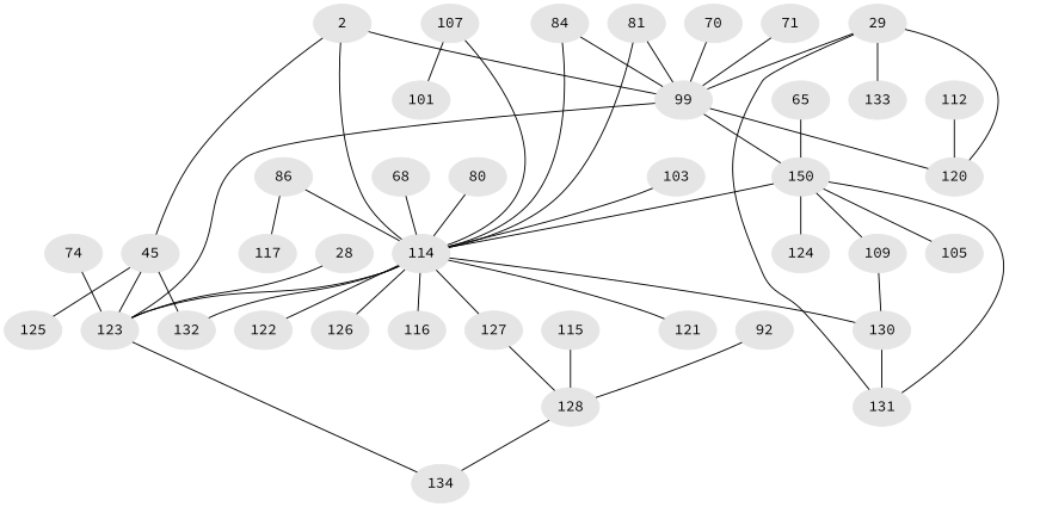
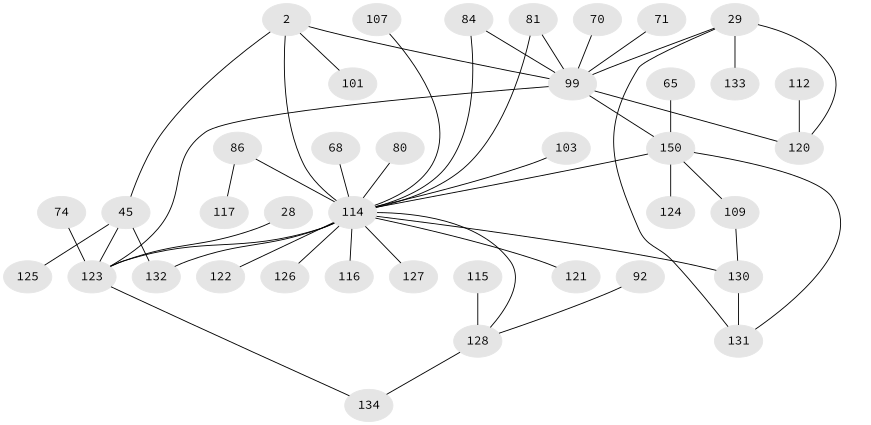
  graph {
    fontname="Source Code Pro"
    node [color=gray90 fontname="Source Code Pro" style=filled]
    edge [fontname="Source Code Pro"]
    45 [super="+7"]
    123 [super="+106+85"]
    125
    132 [super="+94"]
    2
    99 [super="+17+59+64"]
    101
    114 [super="+77+76+111+113"]
    120 [super="+44+108"]
    n10 [label=150 super="+49+73"]
    128 [super="+58+110"]
    130 [super="+9+55"]
    116
    121 [super="+91"]
    122
    126
    127
    134 [super="+67+119"]
    28
    29
    131 [super="+118"]
    133 [super="+129"]
-   105
    109 [super="+102"]
    124
    65
    68
    70
    71
    74
    80
    81 [super="+24"]
    84 [super="+56"]
    86 [super="+42"]
    117
    92
    103
    107
    112
    115
    45 -- 123 [weight=2]
    45 -- 125
    45 -- 132
    123 -- 134
    2 -- 45 [weight=2]
    2 -- 99
-   107 -- 101
+   2 -- 101
    2 -- 114 [weight=4]
    99 -- 123
    99 -- 120 [weight=2]
    99 -- n10 [weight=2]
    114 -- 123 [weight=5]
    114 -- 132
-   127 -- 128 [weight=4]
+   114 -- 128 [weight=4]
    114 -- 130 [weight=2]
    114 -- 116
    114 -- 121
    114 -- 122
    114 -- 126
    114 -- 127
    n10 -- 114 [weight=2]
    n10 -- 131
-   n10 -- 105
    n10 -- 109
    n10 -- 124
    128 -- 134
    130 -- 131
    28 -- 123
    29 -- 99
    29 -- 120 [weight=2]
    29 -- 131
    29 -- 133
    109 -- 130
    65 -- n10
    68 -- 114
    70 -- 99
    71 -- 99
    74 -- 123
    80 -- 114
    81 -- 99
    81 -- 114
    84 -- 99
    84 -- 114
    86 -- 114 [weight=2]
    86 -- 117
    92 -- 128
    103 -- 114
    107 -- 114
    112 -- 120
    115 -- 128
  }
